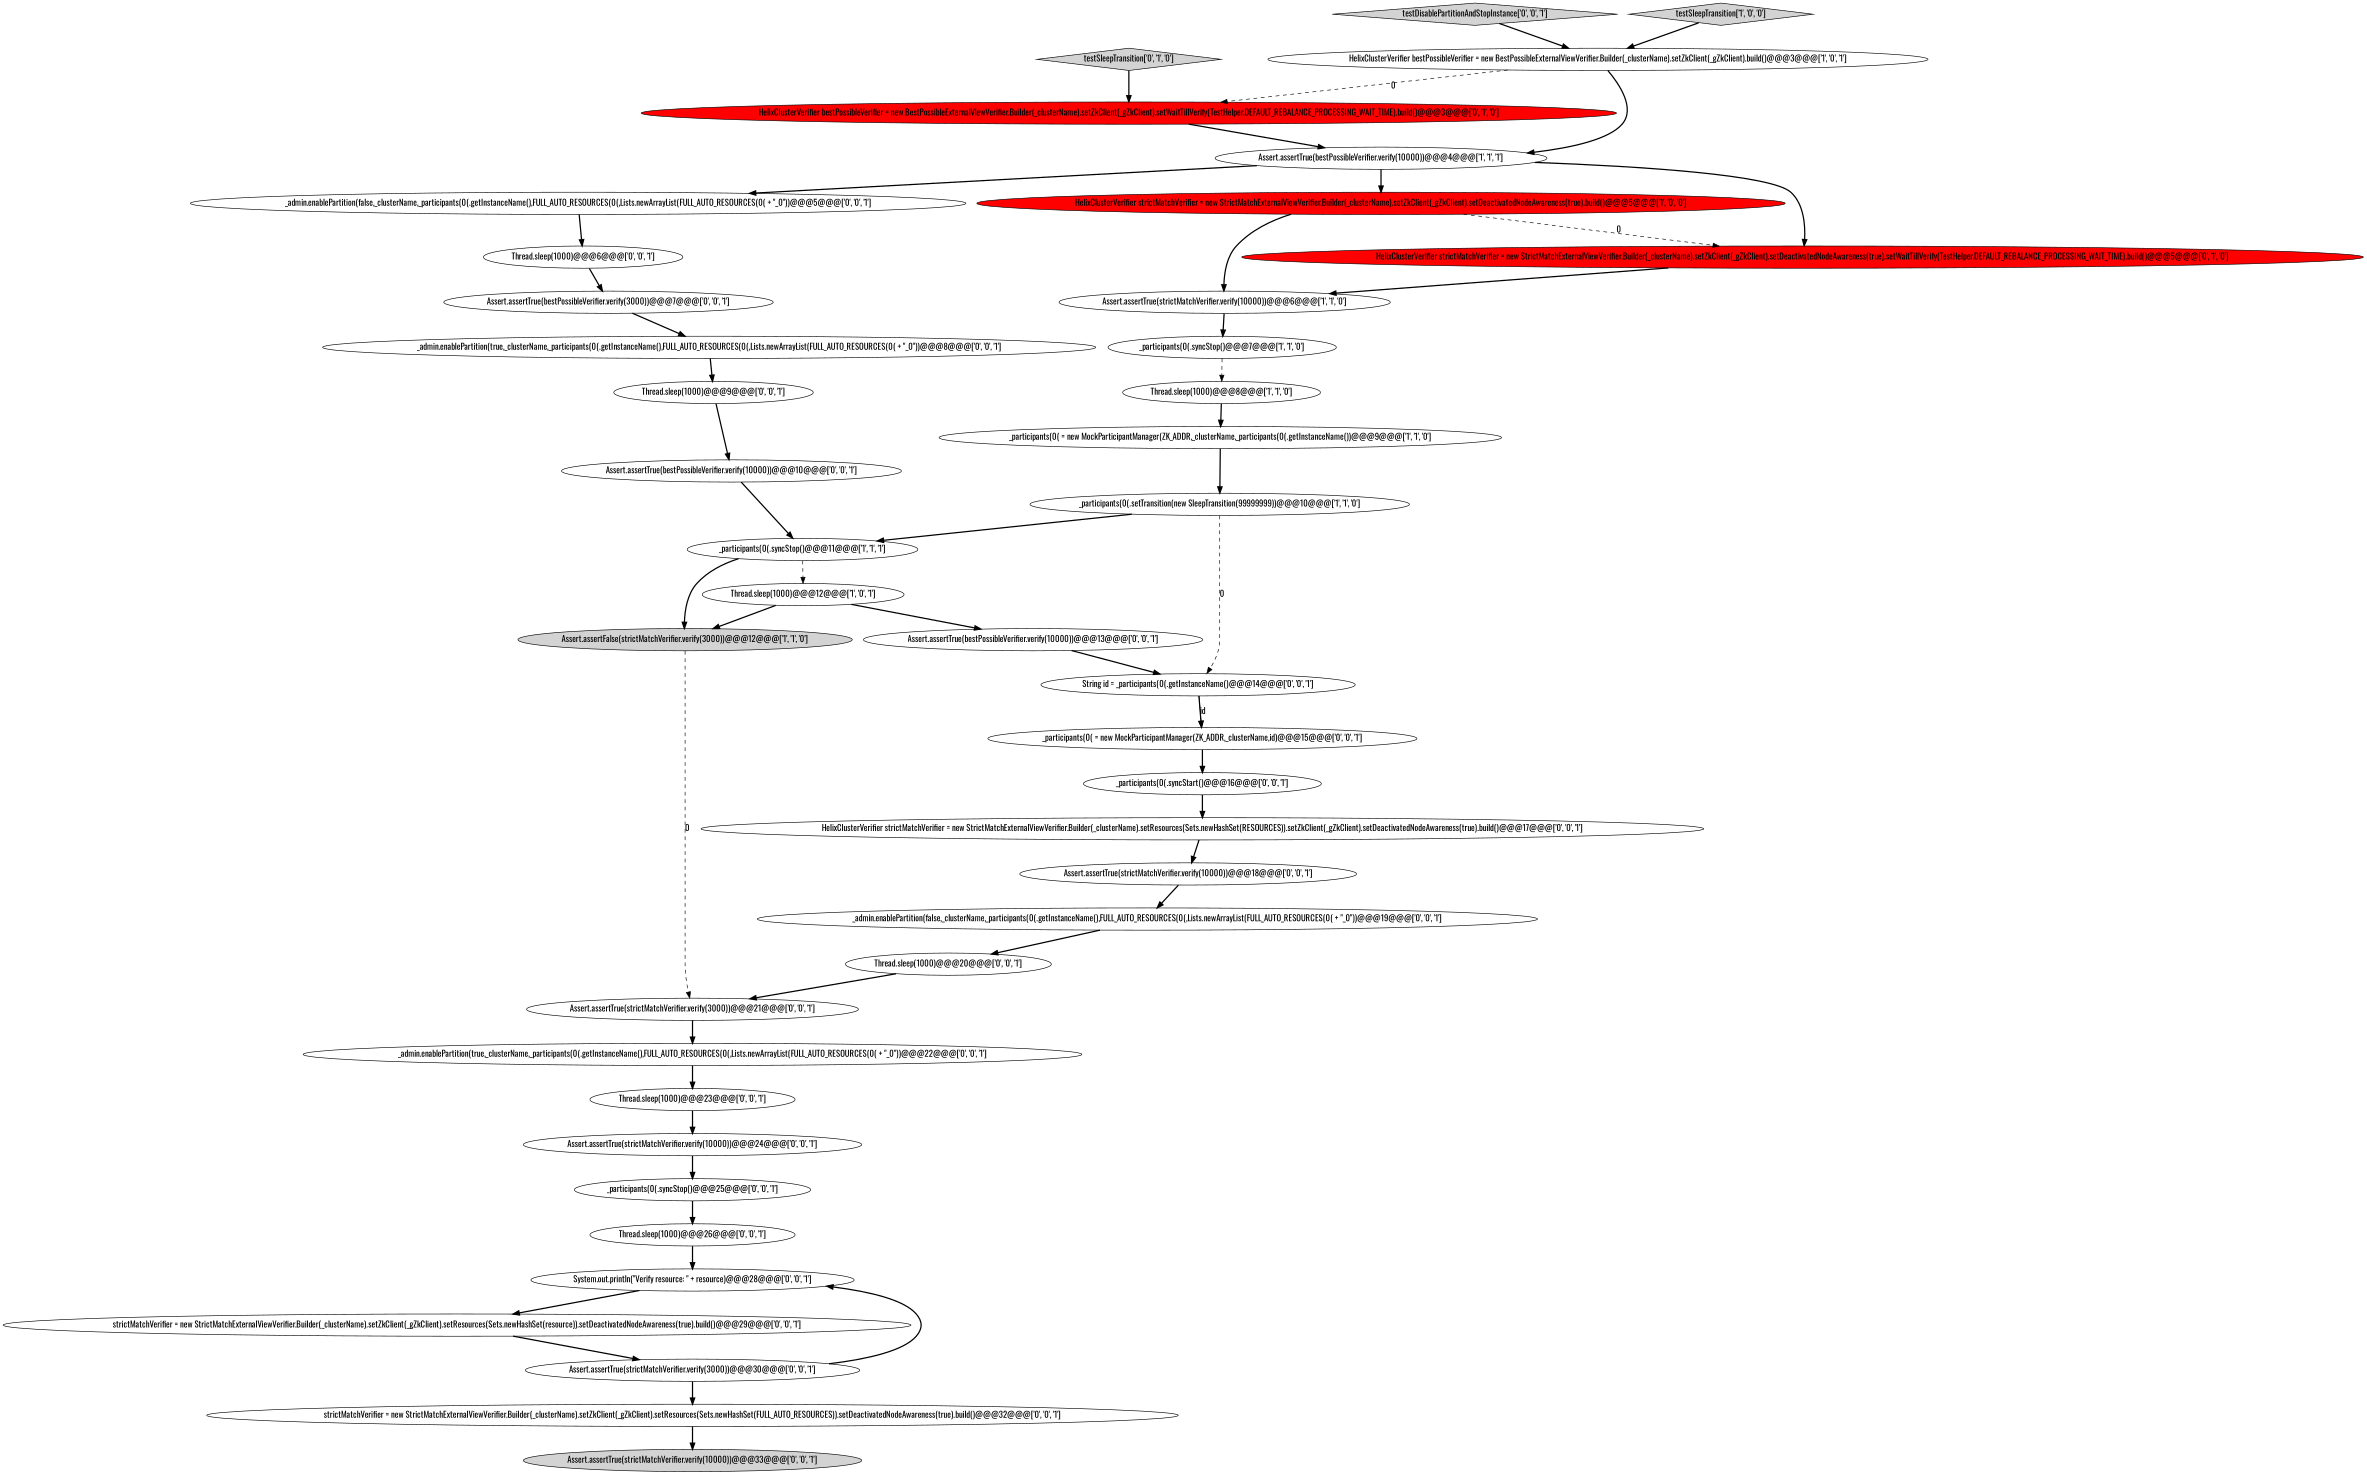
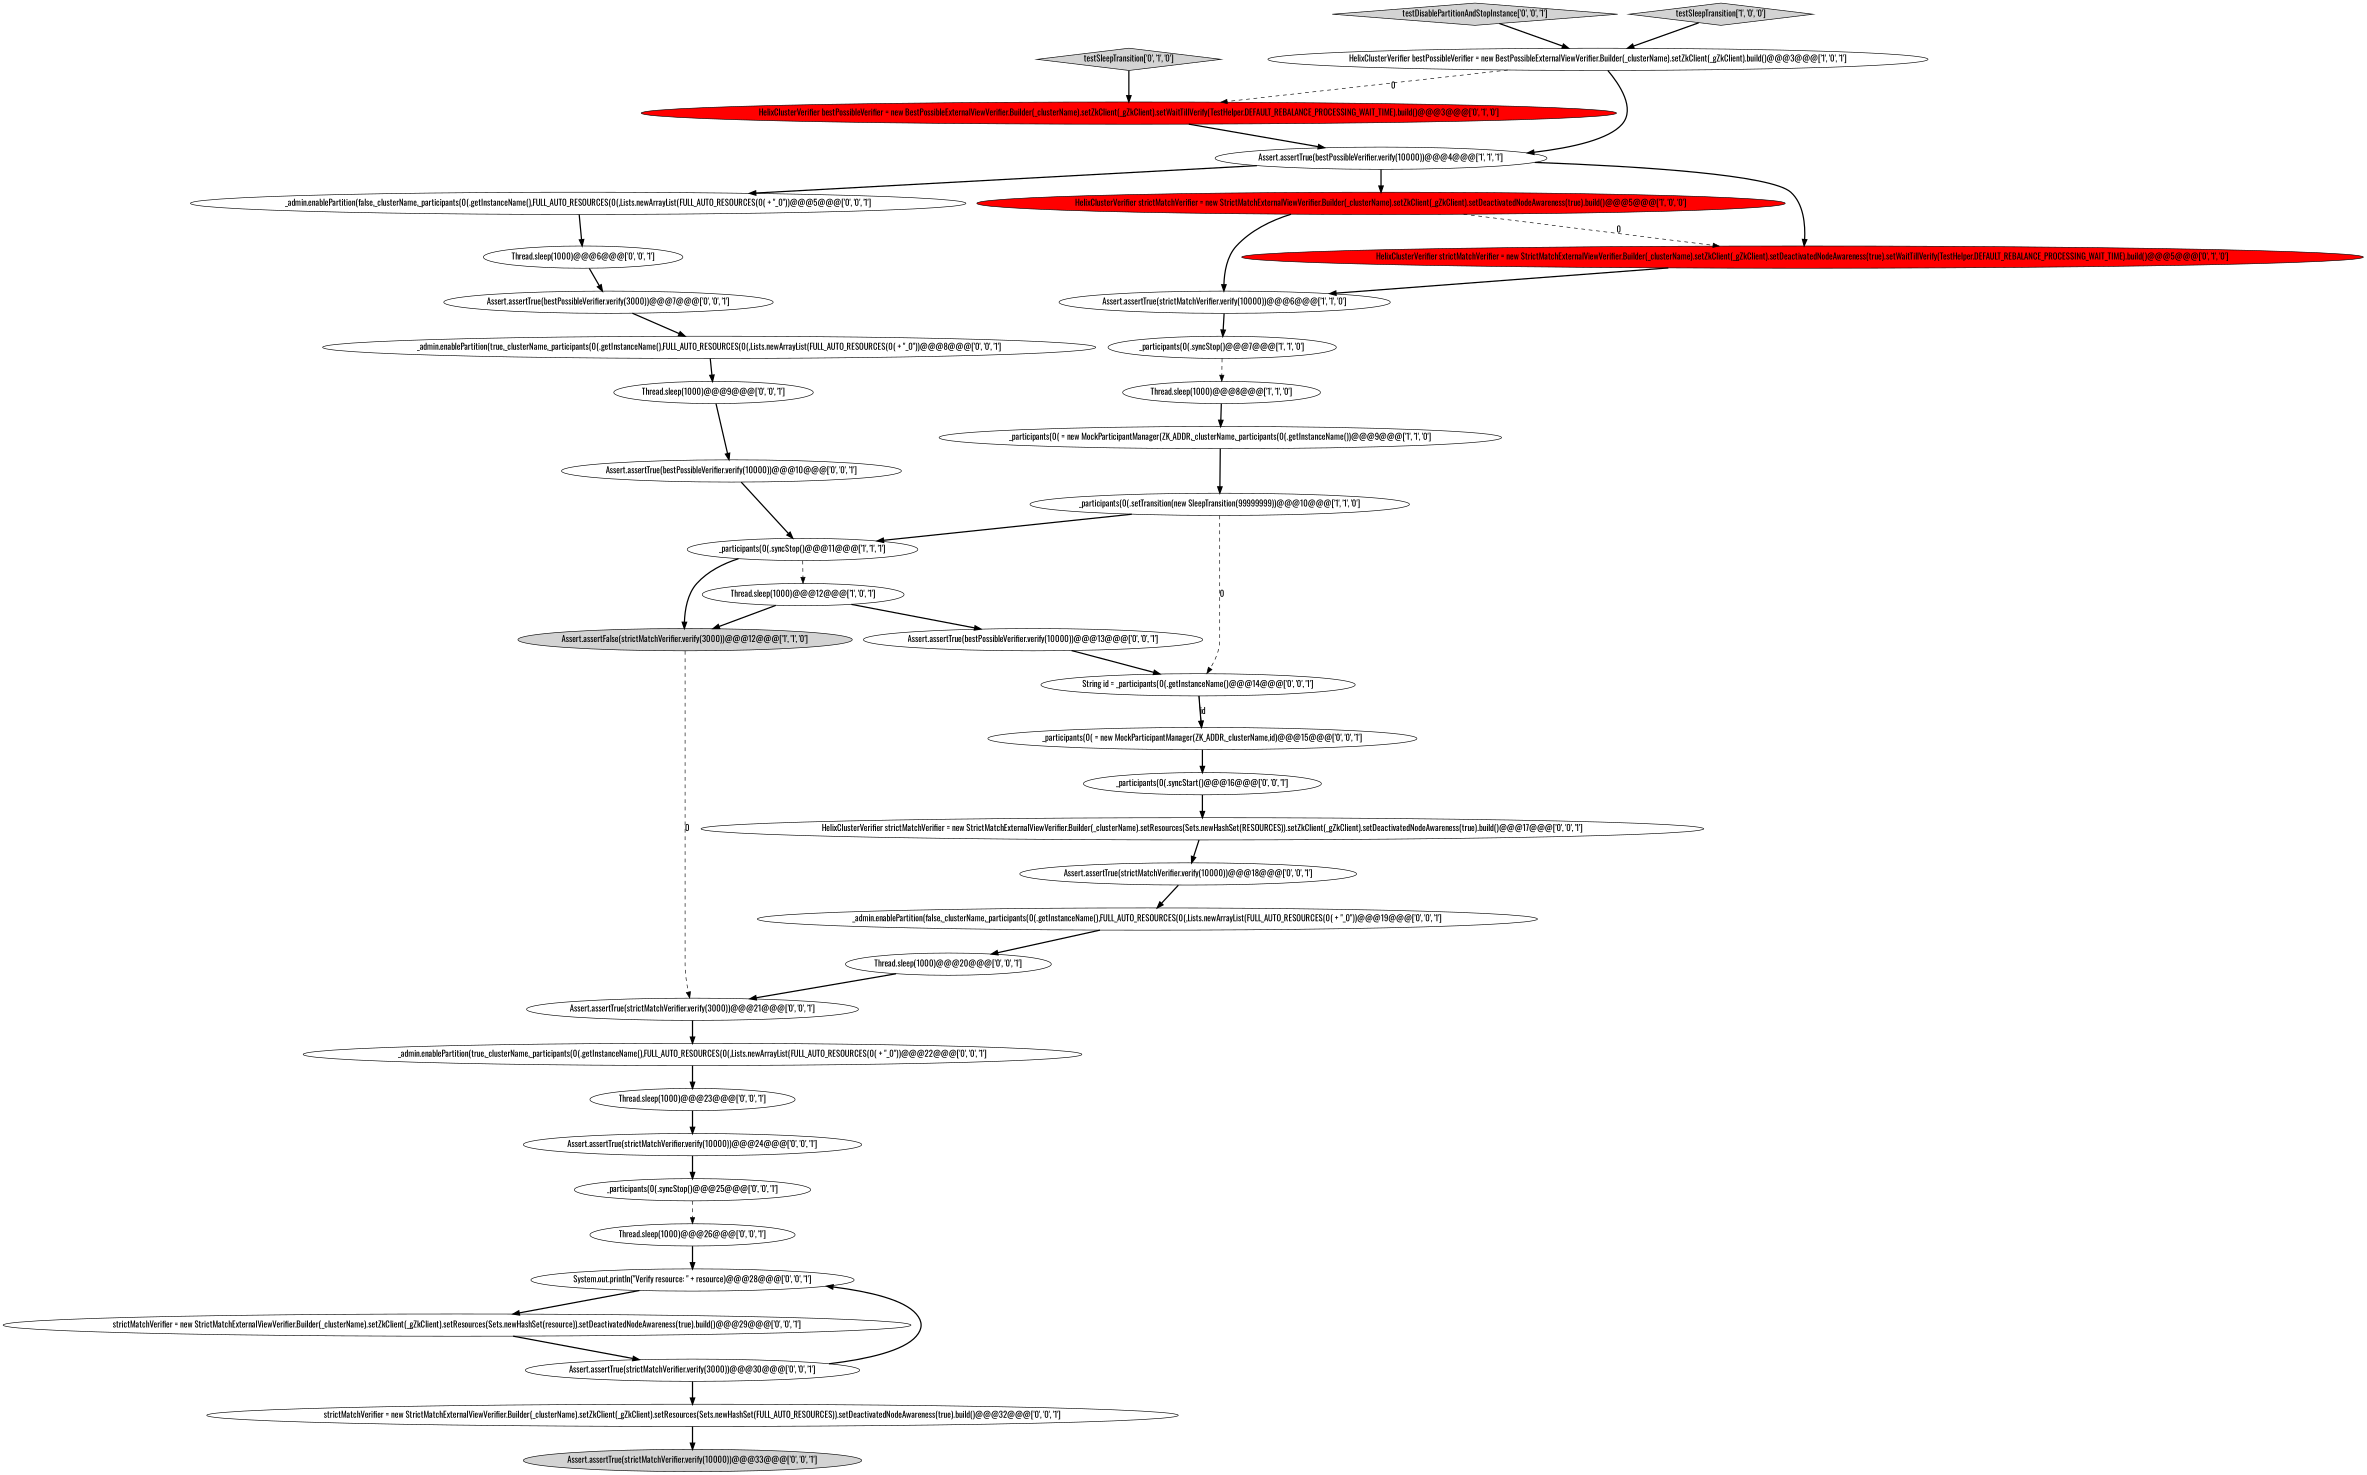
  digraph {
    fontname=Oswald
    node [fillcolor=white fontname=Oswald shape=ellipse style=filled]
    edge [fontname=Oswald style=bold]
    n1 [label="_admin.enablePartition(false,_clusterName,_participants(0(.getInstanceName(),FULL_AUTO_RESOURCES(0(,Lists.newArrayList(FULL_AUTO_RESOURCES(0( + \"_0\"))@@@5@@@['0', '0', '1']"]
    n2 [label="Thread.sleep(1000)@@@6@@@['0', '0', '1']"]
    n3 [label="Assert.assertTrue(bestPossibleVerifier.verify(3000))@@@7@@@['0', '0', '1']"]
    n4 [label="_admin.enablePartition(true,_clusterName,_participants(0(.getInstanceName(),FULL_AUTO_RESOURCES(0(,Lists.newArrayList(FULL_AUTO_RESOURCES(0( + \"_0\"))@@@8@@@['0', '0', '1']"]
    n5 [label="Thread.sleep(1000)@@@9@@@['0', '0', '1']"]
    n6 [label="Assert.assertTrue(bestPossibleVerifier.verify(10000))@@@10@@@['0', '0', '1']"]
    n7 [fillcolor=lightgray label="testSleepTransition['0', '1', '0']" shape=diamond]
    n8 [fillcolor=red label="HelixClusterVerifier bestPossibleVerifier = new BestPossibleExternalViewVerifier.Builder(_clusterName).setZkClient(_gZkClient).setWaitTillVerify(TestHelper.DEFAULT_REBALANCE_PROCESSING_WAIT_TIME).build()@@@3@@@['0', '1', '0']"]
    n9 [label="Assert.assertTrue(bestPossibleVerifier.verify(10000))@@@4@@@['1', '1', '1']"]
    n10 [label="_participants(0(.syncStop()@@@11@@@['1', '1', '1']"]
    n11 [label="Thread.sleep(1000)@@@12@@@['1', '0', '1']"]
    n12 [fillcolor=lightgray label="Assert.assertFalse(strictMatchVerifier.verify(3000))@@@12@@@['1', '1', '0']"]
    n13 [label="Assert.assertTrue(bestPossibleVerifier.verify(10000))@@@13@@@['0', '0', '1']"]
    n14 [label="Assert.assertTrue(strictMatchVerifier.verify(3000))@@@21@@@['0', '0', '1']"]
    n15 [label="_admin.enablePartition(true,_clusterName,_participants(0(.getInstanceName(),FULL_AUTO_RESOURCES(0(,Lists.newArrayList(FULL_AUTO_RESOURCES(0( + \"_0\"))@@@22@@@['0', '0', '1']"]
    n16 [label="Thread.sleep(1000)@@@23@@@['0', '0', '1']"]
    n17 [label="Assert.assertTrue(strictMatchVerifier.verify(10000))@@@24@@@['0', '0', '1']"]
    n18 [label="HelixClusterVerifier strictMatchVerifier = new StrictMatchExternalViewVerifier.Builder(_clusterName).setResources(Sets.newHashSet(RESOURCES)).setZkClient(_gZkClient).setDeactivatedNodeAwareness(true).build()@@@17@@@['0', '0', '1']"]
    n19 [label="Assert.assertTrue(strictMatchVerifier.verify(10000))@@@18@@@['0', '0', '1']"]
    n20 [label="_admin.enablePartition(false,_clusterName,_participants(0(.getInstanceName(),FULL_AUTO_RESOURCES(0(,Lists.newArrayList(FULL_AUTO_RESOURCES(0( + \"_0\"))@@@19@@@['0', '0', '1']"]
    n21 [label="Thread.sleep(1000)@@@8@@@['1', '1', '0']"]
    n22 [label="_participants(0( = new MockParticipantManager(ZK_ADDR,_clusterName,_participants(0(.getInstanceName())@@@9@@@['1', '1', '0']"]
    n23 [label="_participants(0(.setTransition(new SleepTransition(99999999))@@@10@@@['1', '1', '0']"]
    n24 [label="Thread.sleep(1000)@@@20@@@['0', '0', '1']"]
    n25 [fillcolor=lightgray label="testDisablePartitionAndStopInstance['0', '0', '1']" shape=diamond]
    n26 [label="HelixClusterVerifier bestPossibleVerifier = new BestPossibleExternalViewVerifier.Builder(_clusterName).setZkClient(_gZkClient).build()@@@3@@@['1', '0', '1']"]
    n27 [fillcolor=red label="HelixClusterVerifier strictMatchVerifier = new StrictMatchExternalViewVerifier.Builder(_clusterName).setZkClient(_gZkClient).setDeactivatedNodeAwareness(true).build()@@@5@@@['1', '0', '0']"]
    n28 [fillcolor=red label="HelixClusterVerifier strictMatchVerifier = new StrictMatchExternalViewVerifier.Builder(_clusterName).setZkClient(_gZkClient).setDeactivatedNodeAwareness(true).setWaitTillVerify(TestHelper.DEFAULT_REBALANCE_PROCESSING_WAIT_TIME).build()@@@5@@@['0', '1', '0']"]
    n29 [label="Assert.assertTrue(strictMatchVerifier.verify(10000))@@@6@@@['1', '1', '0']"]
    n30 [label="_participants(0(.syncStop()@@@7@@@['1', '1', '0']"]
    n31 [label="Thread.sleep(1000)@@@26@@@['0', '0', '1']"]
    n32 [label="System.out.println(\"Verify resource: \" + resource)@@@28@@@['0', '0', '1']"]
    n33 [label="strictMatchVerifier = new StrictMatchExternalViewVerifier.Builder(_clusterName).setZkClient(_gZkClient).setResources(Sets.newHashSet(resource)).setDeactivatedNodeAwareness(true).build()@@@29@@@['0', '0', '1']"]
    n34 [label="_participants(0(.syncStop()@@@25@@@['0', '0', '1']"]
    n35 [label="strictMatchVerifier = new StrictMatchExternalViewVerifier.Builder(_clusterName).setZkClient(_gZkClient).setResources(Sets.newHashSet(FULL_AUTO_RESOURCES)).setDeactivatedNodeAwareness(true).build()@@@32@@@['0', '0', '1']"]
    n36 [fillcolor=lightgray label="Assert.assertTrue(strictMatchVerifier.verify(10000))@@@33@@@['0', '0', '1']"]
    n37 [label="_participants(0( = new MockParticipantManager(ZK_ADDR,_clusterName,id)@@@15@@@['0', '0', '1']"]
    n38 [label="_participants(0(.syncStart()@@@16@@@['0', '0', '1']"]
    n39 [label="String id = _participants(0(.getInstanceName()@@@14@@@['0', '0', '1']"]
    n40 [label="Assert.assertTrue(strictMatchVerifier.verify(3000))@@@30@@@['0', '0', '1']"]
    n41 [fillcolor=lightgray label="testSleepTransition['1', '0', '0']" shape=diamond]
    n1 -> n2
    n2 -> n3
    n3 -> n4
    n4 -> n5
    n5 -> n6
    n6 -> n10
    n7 -> n8
    n8 -> n9
    n9 -> n1
    n9 -> n27
    n9 -> n28
    n10 -> n11 [style=dashed]
    n10 -> n12
    n11 -> n12
    n11 -> n13
    n12 -> n14 [label=0 style=dashed]
    n13 -> n39
    n14 -> n15
    n15 -> n16
    n16 -> n17
    n17 -> n34
    n18 -> n19
    n19 -> n20
    n20 -> n24
    n21 -> n22
    n22 -> n23
    n23 -> n10
    n23 -> n39 [label=0 style=dashed]
    n24 -> n14
    n25 -> n26
    n26 -> n8 [label=0 style=dashed]
    n26 -> n9
    n27 -> n28 [label=0 style=dashed]
    n27 -> n29
    n28 -> n29
    n29 -> n30
    n30 -> n21 [style=dashed]
    n31 -> n32
    n32 -> n33
    n33 -> n40
-   n34 -> n31
+   n34 -> n31 [style=dashed]
    n35 -> n36
    n37 -> n38
    n38 -> n18
    n39 -> n37 [label=id style=solid]
    n39 -> n37
    n40 -> n32
    n40 -> n35
    n41 -> n26
  }
